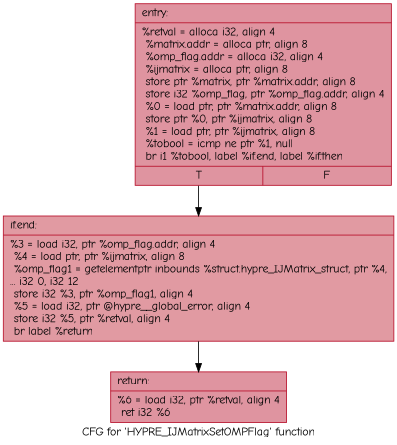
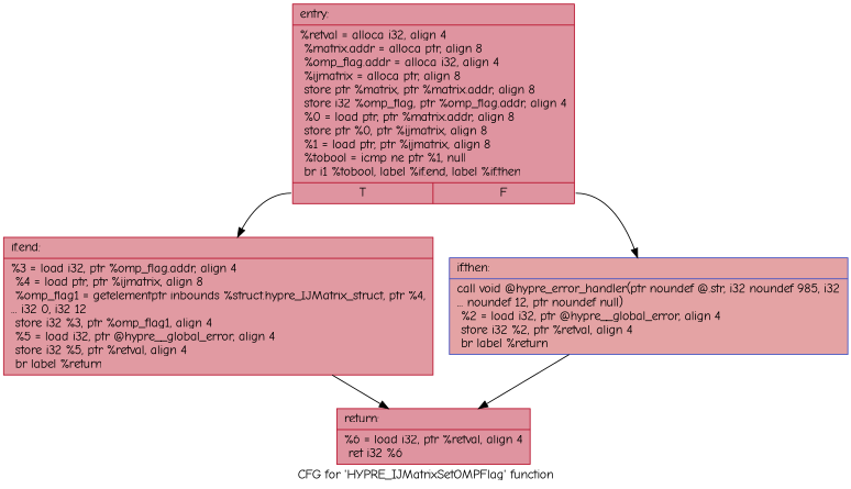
  digraph {
    label="CFG for 'HYPRE_IJMatrixSetOMPFlag' function"
    fontname="Comic Neue"
    node [color="#b70d28ff" fillcolor="#b70d2870" fontname="Comic Neue" shape=record style=filled]
    edge [fontname="Comic Neue"]
    n1 [label="{entry:\l|  %retval = alloca i32, align 4\l  %matrix.addr = alloca ptr, align 8\l  %omp_flag.addr = alloca i32, align 4\l  %ijmatrix = alloca ptr, align 8\l  store ptr %matrix, ptr %matrix.addr, align 8\l  store i32 %omp_flag, ptr %omp_flag.addr, align 4\l  %0 = load ptr, ptr %matrix.addr, align 8\l  store ptr %0, ptr %ijmatrix, align 8\l  %1 = load ptr, ptr %ijmatrix, align 8\l  %tobool = icmp ne ptr %1, null\l  br i1 %tobool, label %if.end, label %if.then\l|{<s0>T|<s1>F}}"]
    n2 [fillcolor="#bb1b2c70" label="{if.end:\l|  %3 = load i32, ptr %omp_flag.addr, align 4\l  %4 = load ptr, ptr %ijmatrix, align 8\l  %omp_flag1 = getelementptr inbounds %struct.hypre_IJMatrix_struct, ptr %4,\l... i32 0, i32 12\l  store i32 %3, ptr %omp_flag1, align 4\l  %5 = load i32, ptr @hypre__global_error, align 4\l  store i32 %5, ptr %retval, align 4\l  br label %return\l}"]
+   n3 [color="#3d50c3ff" fillcolor="#c32e3170" label="{if.then:\l|  call void @hypre_error_handler(ptr noundef @.str, i32 noundef 985, i32\l... noundef 12, ptr noundef null)\l  %2 = load i32, ptr @hypre__global_error, align 4\l  store i32 %2, ptr %retval, align 4\l  br label %return\l}"]
    n4 [label="{return:\l|  %6 = load i32, ptr %retval, align 4\l  ret i32 %6\l}"]
    n1 -> n2 [tailport=s0]
+   n1 -> n3 [tailport=s1]
    n2 -> n4
+   n3 -> n4
  }
